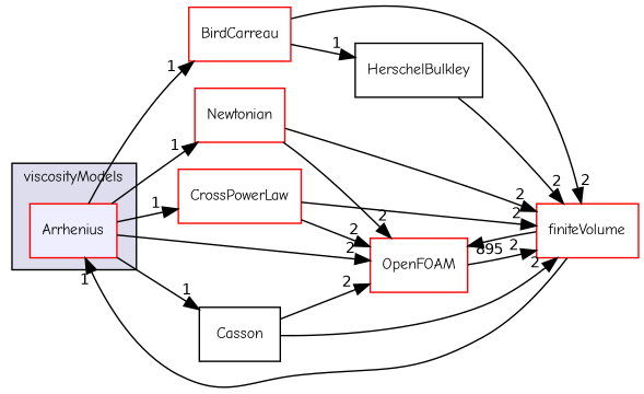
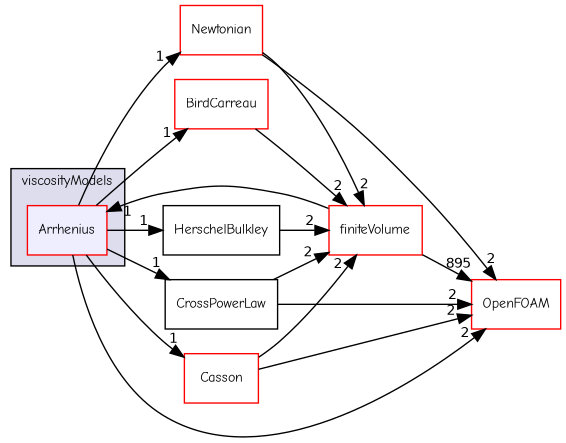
  digraph {
    compound=true
    fontname="Comic Neue"
    rankdir=LR
    node [color=red fontname="Comic Neue" fontsize=10 shape=box]
    edge [fontname="Comic Neue" headlabel=2 labeldistance=1.5 labelfontname=Helvetica labelfontsize=10]
    n1 [fillcolor="#eeeeff" label=Arrhenius pencolor=black style=filled]
    n2 [label=HerschelBulkley color=""]
    n3 [label=Newtonian]
-   n4 [label=CrossPowerLaw]
+   n4 [label=CrossPowerLaw color=""]
    n5 [label=BirdCarreau]
    n6 [label=OpenFOAM]
-   n7 [label=Casson color=""]
+   n7 [label=Casson]
    n8 [label=finiteVolume]
    subgraph cluster_1 {
      bgcolor="#ddddee"
      fontsize=10
      label=viscosityModels
      pencolor=black
      n1
    }
-   n5 -> n2 [headlabel=1]
+   n1 -> n2 [headlabel=1]
    n1 -> n3 [headlabel=1]
    n1 -> n4 [headlabel=1]
    n1 -> n5 [headlabel=1]
    n1 -> n6
    n1 -> n7 [headlabel=1]
    n2 -> n8
    n3 -> n6
    n3 -> n8
    n4 -> n6
    n4 -> n8
    n5 -> n8
-   n6 -> n8
    n7 -> n6
    n7 -> n8
    n8 -> n1 [headlabel=1]
    n8 -> n6 [headlabel=895]
  }
